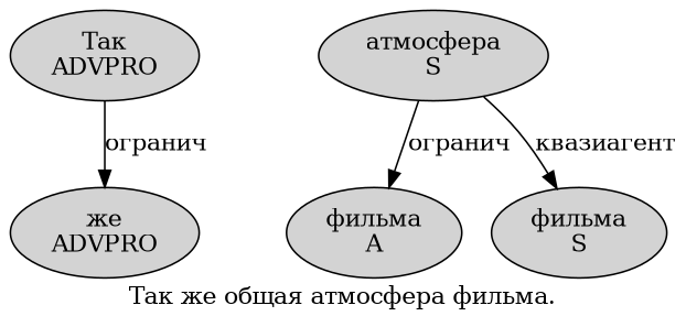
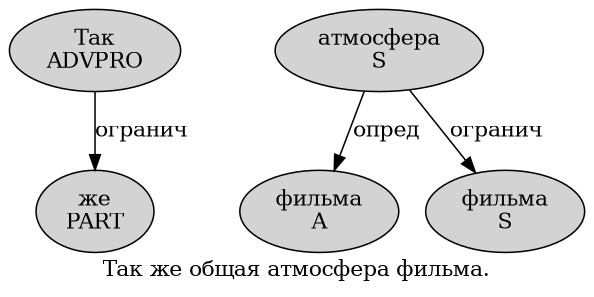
  digraph {
    label="Так же общая атмосфера фильма."
    node [fillcolor=lightgray penwidth=1 shape=ellipse style=filled]
    n1 [label="Так\nADVPRO"]
-   n2 [label="же\nADVPRO"]
+   n2 [label="же\nPART"]
    n3 [label="фильма\nA"]
    n4 [label="атмосфера\nS"]
    n5 [label="фильма\nS"]
    n1 -> n2 [label="огранич"]
-   n4 -> n3 [label="огранич"]
-   n4 -> n5 [label="квазиагент"]
+   n4 -> n3 [label="опред"]
+   n4 -> n5 [label="огранич"]
  }
